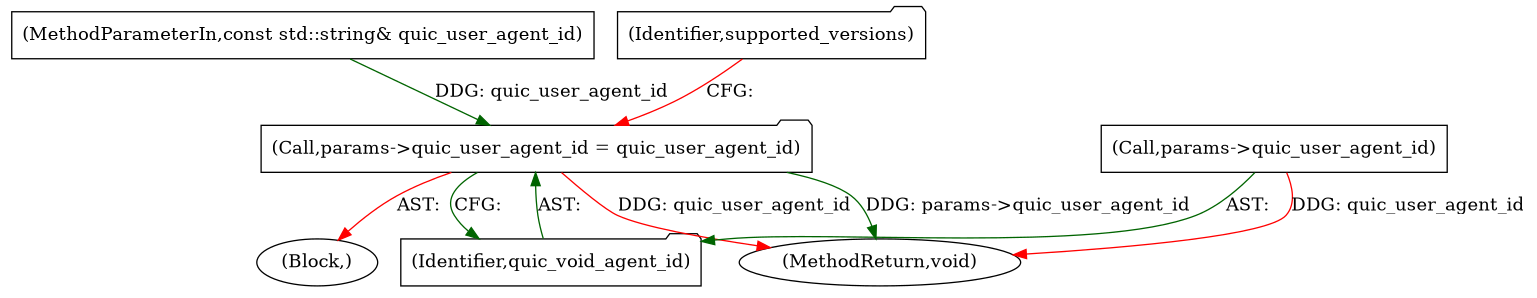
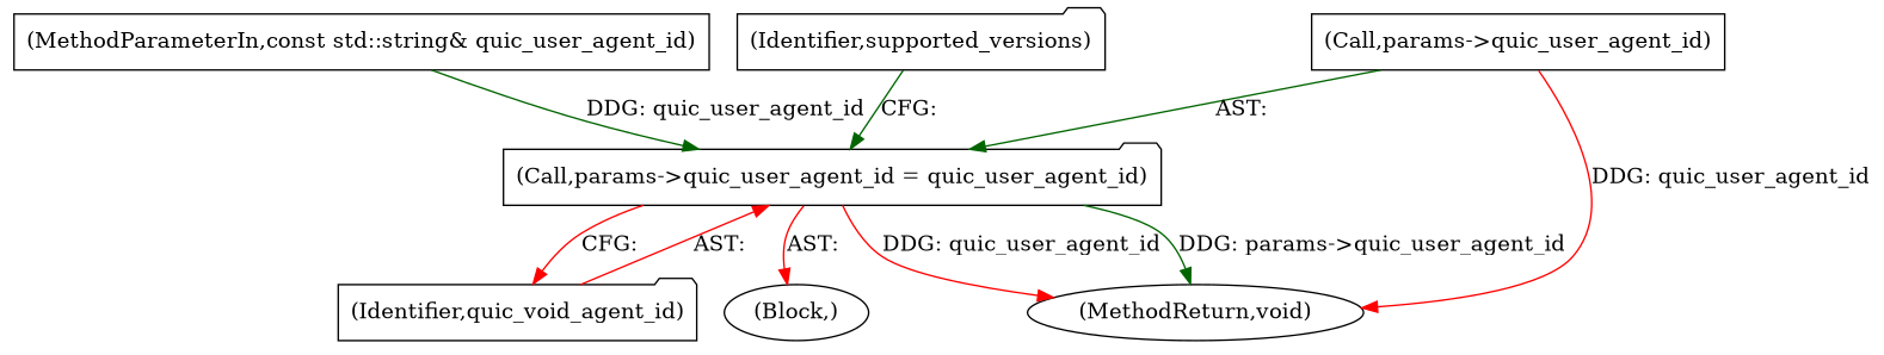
  digraph {
    node [shape=folder]
    edge [color=red]
    n1 [label="(Call,params->quic_user_agent_id = quic_user_agent_id)"]
    n2 [label="(Identifier,quic_void_agent_id)"]
    n3 [label="(Block,)" shape=ellipse]
    n4 [label="(MethodReturn,void)" shape=ellipse]
    n5 [label="(MethodParameterIn,const std::string& quic_user_agent_id)" shape=box]
    n6 [label="(Identifier,supported_versions)"]
    n7 [label="(Call,params->quic_user_agent_id)" shape=box]
-   n1 -> n2 [color=darkgreen label="CFG: "]
+   n1 -> n2 [label="CFG: "]
    n1 -> n3 [label="AST: "]
    n1 -> n4 [label="DDG: quic_user_agent_id"]
    n1 -> n4 [color=darkgreen label="DDG: params->quic_user_agent_id"]
-   n2 -> n1 [color=darkgreen label="AST: "]
+   n2 -> n1 [label="AST: "]
    n5 -> n1 [color=darkgreen label="DDG: quic_user_agent_id"]
-   n6 -> n1 [label="CFG: "]
-   n7 -> n2 [color=darkgreen label="AST: "]
+   n6 -> n1 [color=darkgreen label="CFG: "]
+   n7 -> n1 [color=darkgreen label="AST: "]
    n7 -> n4 [label="DDG: quic_user_agent_id"]
  }
